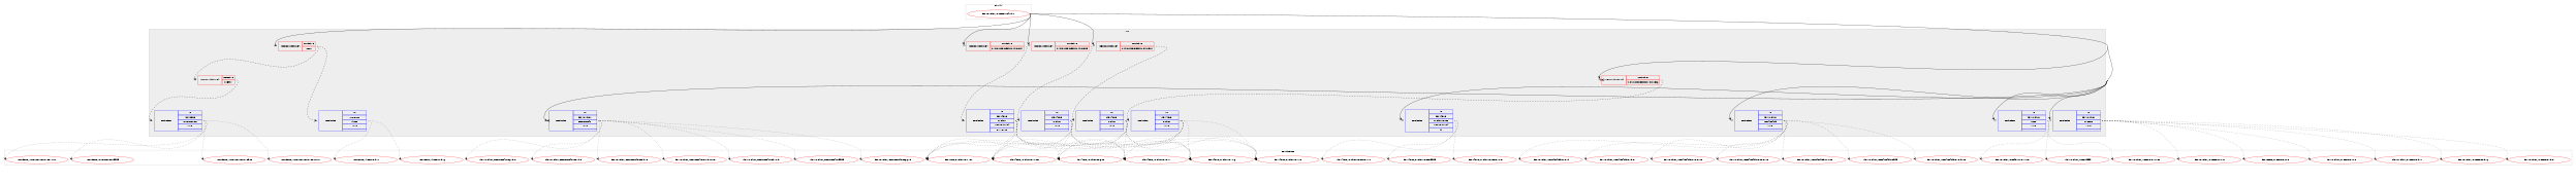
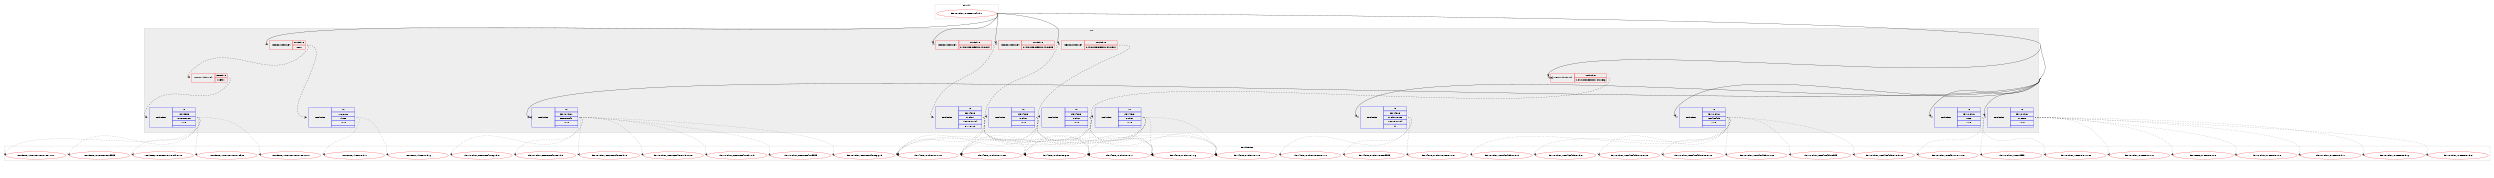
  digraph {
    compound=true
    concentrate=true
    fontname="DejaVu Sans Mono"
    fontsize=10
    newrank=true
    rankdir=TB
    ranksep=1.5
    node [color=red fontname="DejaVu Sans Mono" fontsize=10]
    edge [arrowhead=vee fontname="DejaVu Sans Mono" headport=w style=dotted tailport=e weight=100]
    n1 [label="dev-python/pytest-mpl-0.7" width=4]
    n2 [color=blue label=<<TABLE BORDER="0" CELLBORDER="1" CELLSPACING="0" CELLPADDING="4" WIDTH="220"><TR><TD ROWSPAN="6" CELLPADDING="30">pack_dep</TD></TR><TR><TD WIDTH="110">no</TD></TR><TR><TD>x11-base</TD></TR><TR><TD>xorg-server</TD></TR><TR><TD>none</TD></TR><TR><TD></TD></TR></TABLE>> shape=none]
    n3 [label=<<TABLE BORDER="0" CELLBORDER="1" CELLSPACING="0" CELLPADDING="4"><TR><TD ROWSPAN="3" CELLPADDING="10">use_conditional</TD></TR><TR><TD>negative</TD></TR><TR><TD>prefix</TD></TR></TABLE>> shape=none]
    n4 [color=blue label=<<TABLE BORDER="0" CELLBORDER="1" CELLSPACING="0" CELLPADDING="4" WIDTH="220"><TR><TD ROWSPAN="6" CELLPADDING="30">pack_dep</TD></TR><TR><TD WIDTH="110">no</TD></TR><TR><TD>x11-apps</TD></TR><TR><TD>xhost</TD></TR><TR><TD>none</TD></TR><TR><TD></TD></TR></TABLE>> shape=none]
    n5 [label=<<TABLE BORDER="0" CELLBORDER="1" CELLSPACING="0" CELLPADDING="4"><TR><TD ROWSPAN="3" CELLPADDING="10">use_conditional</TD></TR><TR><TD>positive</TD></TR><TR><TD>test</TD></TR></TABLE>> shape=none]
    n6 [color=blue label=<<TABLE BORDER="0" CELLBORDER="1" CELLSPACING="0" CELLPADDING="4" WIDTH="220"><TR><TD ROWSPAN="6" CELLPADDING="30">pack_dep</TD></TR><TR><TD WIDTH="110">no</TD></TR><TR><TD>dev-python</TD></TR><TR><TD>setuptools</TD></TR><TR><TD>none</TD></TR><TR><TD></TD></TR></TABLE>> shape=none]
    n7 [color=blue label=<<TABLE BORDER="0" CELLBORDER="1" CELLSPACING="0" CELLPADDING="4" WIDTH="220"><TR><TD ROWSPAN="6" CELLPADDING="30">pack_dep</TD></TR><TR><TD WIDTH="110">no</TD></TR><TR><TD>dev-lang</TD></TR><TR><TD>python</TD></TR><TR><TD>greaterequal</TD></TR><TR><TD>2.7.5-r2</TD></TR></TABLE>> shape=none]
    n8 [label=<<TABLE BORDER="0" CELLBORDER="1" CELLSPACING="0" CELLPADDING="4"><TR><TD ROWSPAN="3" CELLPADDING="10">use_conditional</TD></TR><TR><TD>positive</TD></TR><TR><TD>python_targets_python2_7</TD></TR></TABLE>> shape=none]
    n9 [color=blue label=<<TABLE BORDER="0" CELLBORDER="1" CELLSPACING="0" CELLPADDING="4" WIDTH="220"><TR><TD ROWSPAN="6" CELLPADDING="30">pack_dep</TD></TR><TR><TD WIDTH="110">no</TD></TR><TR><TD>dev-lang</TD></TR><TR><TD>python</TD></TR><TR><TD>none</TD></TR><TR><TD></TD></TR></TABLE>> shape=none]
    n10 [label=<<TABLE BORDER="0" CELLBORDER="1" CELLSPACING="0" CELLPADDING="4"><TR><TD ROWSPAN="3" CELLPADDING="10">use_conditional</TD></TR><TR><TD>positive</TD></TR><TR><TD>python_targets_python3_4</TD></TR></TABLE>> shape=none]
    n11 [color=blue label=<<TABLE BORDER="0" CELLBORDER="1" CELLSPACING="0" CELLPADDING="4" WIDTH="220"><TR><TD ROWSPAN="6" CELLPADDING="30">pack_dep</TD></TR><TR><TD WIDTH="110">no</TD></TR><TR><TD>dev-lang</TD></TR><TR><TD>python</TD></TR><TR><TD>none</TD></TR><TR><TD></TD></TR></TABLE>> shape=none]
    n12 [label=<<TABLE BORDER="0" CELLBORDER="1" CELLSPACING="0" CELLPADDING="4"><TR><TD ROWSPAN="3" CELLPADDING="10">use_conditional</TD></TR><TR><TD>positive</TD></TR><TR><TD>python_targets_python3_5</TD></TR></TABLE>> shape=none]
    n13 [color=blue label=<<TABLE BORDER="0" CELLBORDER="1" CELLSPACING="0" CELLPADDING="4" WIDTH="220"><TR><TD ROWSPAN="6" CELLPADDING="30">pack_dep</TD></TR><TR><TD WIDTH="110">no</TD></TR><TR><TD>dev-lang</TD></TR><TR><TD>python</TD></TR><TR><TD>none</TD></TR><TR><TD></TD></TR></TABLE>> shape=none]
    n14 [label=<<TABLE BORDER="0" CELLBORDER="1" CELLSPACING="0" CELLPADDING="4"><TR><TD ROWSPAN="3" CELLPADDING="10">use_conditional</TD></TR><TR><TD>positive</TD></TR><TR><TD>python_targets_python3_6</TD></TR></TABLE>> shape=none]
    n15 [color=blue label=<<TABLE BORDER="0" CELLBORDER="1" CELLSPACING="0" CELLPADDING="4" WIDTH="220"><TR><TD ROWSPAN="6" CELLPADDING="30">pack_dep</TD></TR><TR><TD WIDTH="110">no</TD></TR><TR><TD>dev-lang</TD></TR><TR><TD>python-exec</TD></TR><TR><TD>greaterequal</TD></TR><TR><TD>2</TD></TR></TABLE>> shape=none]
    n16 [color=blue label=<<TABLE BORDER="0" CELLBORDER="1" CELLSPACING="0" CELLPADDING="4" WIDTH="220"><TR><TD ROWSPAN="6" CELLPADDING="30">pack_dep</TD></TR><TR><TD WIDTH="110">no</TD></TR><TR><TD>dev-python</TD></TR><TR><TD>matplotlib</TD></TR><TR><TD>none</TD></TR><TR><TD></TD></TR></TABLE>> shape=none]
    n17 [color=blue label=<<TABLE BORDER="0" CELLBORDER="1" CELLSPACING="0" CELLPADDING="4" WIDTH="220"><TR><TD ROWSPAN="6" CELLPADDING="30">pack_dep</TD></TR><TR><TD WIDTH="110">no</TD></TR><TR><TD>dev-python</TD></TR><TR><TD>nose</TD></TR><TR><TD>none</TD></TR><TR><TD></TD></TR></TABLE>> shape=none]
    n18 [color=blue label=<<TABLE BORDER="0" CELLBORDER="1" CELLSPACING="0" CELLPADDING="4" WIDTH="220"><TR><TD ROWSPAN="6" CELLPADDING="30">pack_dep</TD></TR><TR><TD WIDTH="110">no</TD></TR><TR><TD>dev-python</TD></TR><TR><TD>pytest</TD></TR><TR><TD>none</TD></TR><TR><TD></TD></TR></TABLE>> shape=none]
    n19 [label="x11-base/xorg-server-1.12.4-r7" width=4]
    n20 [label="x11-base/xorg-server-1.15.2-r4" width=4]
    n21 [label="x11-base/xorg-server-1.19.5" width=4]
+   n22 [label="x11-base/xorg-server-1.19.5-r1" width=4]
    n23 [label="x11-base/xorg-server-9999" width=4]
    n24 [label="x11-apps/xhost-1.0.6" width=4]
    n25 [label="x11-apps/xhost-1.0.7" width=4]
    n26 [label="dev-python/setuptools-30.4.0" width=4]
    n27 [label="dev-python/setuptools-34.0.2-r1" width=4]
    n28 [label="dev-python/setuptools-35.0.1" width=4]
    n29 [label="dev-python/setuptools-35.0.2" width=4]
    n30 [label="dev-python/setuptools-36.0.1" width=4]
    n31 [label="dev-python/setuptools-36.6.0" width=4]
    n32 [label="dev-python/setuptools-9999" width=4]
    n33 [label="dev-lang/python-2.7.12" width=4]
-   n34 [label="dev-use/python-2.7.14" width=4]
+   n34 [label="dev-lang/python-2.7.14" width=4]
    n35 [label="dev-lang/python-3.4.5" width=4]
    n36 [label="dev-lang/python-3.4.6" width=4]
    n37 [label="dev-lang/python-3.5.4" width=4]
    n38 [label="dev-lang/python-3.6.3" width=4]
    n39 [label="dev-lang/python-exec-2.4.4" width=4]
    n40 [label="dev-lang/python-exec-2.4.5" width=4]
    n41 [label="dev-lang/python-exec-9999" width=4]
    n42 [label="dev-python/matplotlib-1.4.3" width=4]
    n43 [label="dev-python/matplotlib-1.5.3-r1" width=4]
    n44 [label="dev-python/matplotlib-1.5.3-r2" width=4]
    n45 [label="dev-python/matplotlib-2.0.2" width=4]
    n46 [label="dev-python/matplotlib-2.1.0" width=4]
    n47 [label="dev-python/matplotlib-2.1.0-r1" width=4]
    n48 [label="dev-python/matplotlib-8999" width=4]
    n49 [label="dev-python/prefix-1.3.7-r1" width=4]
    n50 [label="dev-python/nose-1.3.7-r3" width=4]
    n51 [label="dev-python/nose-9999" width=4]
    n52 [label="dev-python/pytest-2.7.2" width=4]
    n53 [label="dev-python/pytest-3.0.3" width=4]
    n54 [label="dev-python/pytest-3.0.6" width=4]
    n55 [label="dev-python/pytest-3.0.7" width=4]
    n56 [label="dev-python/pytest-3.1.2" width=4]
    n57 [label="dev-test/pytest-3.2.2" width=4]
    subgraph cluster_1 {
      color=gray
      label=<<i>ebuild</i>>
      rank=same
      n1
    }
    subgraph cluster_2 {
      color=gray
      label=<<i>dependencies</i>>
      subgraph cluster_3 {
        color=gray
        fillcolor="#eeeeee"
        label=<<i>compile</i>>
        style=filled
        subgraph sub_4 {
          color=gray
          fillcolor="#eeeeee"
          label=<<i>compile</i>>
          style=filled
          n5
          subgraph sub_5 {
            color=gray
            fillcolor="#eeeeee"
            label=<<i>compile</i>>
            style=filled
            n3
            subgraph sub_6 {
              color=gray
              fillcolor="#eeeeee"
              label=<<i>compile</i>>
              style=filled
              n2
            }
          }
          subgraph sub_7 {
            color=gray
            fillcolor="#eeeeee"
            label=<<i>compile</i>>
            style=filled
            n4
          }
        }
        subgraph sub_8 {
          color=gray
          fillcolor="#eeeeee"
          label=<<i>compile</i>>
          style=filled
          n6
        }
      }
      subgraph cluster_9 {
        color=gray
        fillcolor="#eeeeee"
        label=<<i>compile and run</i>>
        style=filled
        subgraph sub_10 {
          color=gray
          fillcolor="#eeeeee"
          label=<<i>compile and run</i>>
          style=filled
          n8
          subgraph sub_11 {
            color=gray
            fillcolor="#eeeeee"
            label=<<i>compile and run</i>>
            style=filled
            n7
          }
        }
        subgraph sub_12 {
          color=gray
          fillcolor="#eeeeee"
          label=<<i>compile and run</i>>
          style=filled
          n10
          subgraph sub_13 {
            color=gray
            fillcolor="#eeeeee"
            label=<<i>compile and run</i>>
            style=filled
            n9
          }
        }
        subgraph sub_14 {
          color=gray
          fillcolor="#eeeeee"
          label=<<i>compile and run</i>>
          style=filled
          n12
          subgraph sub_15 {
            color=gray
            fillcolor="#eeeeee"
            label=<<i>compile and run</i>>
            style=filled
            n11
          }
        }
        subgraph sub_16 {
          color=gray
          fillcolor="#eeeeee"
          label=<<i>compile and run</i>>
          style=filled
          n14
          subgraph sub_17 {
            color=gray
            fillcolor="#eeeeee"
            label=<<i>compile and run</i>>
            style=filled
            n13
          }
        }
        subgraph sub_18 {
          color=gray
          fillcolor="#eeeeee"
          label=<<i>compile and run</i>>
          style=filled
          n15
        }
        subgraph sub_19 {
          color=gray
          fillcolor="#eeeeee"
          label=<<i>compile and run</i>>
          style=filled
          n16
        }
        subgraph sub_20 {
          color=gray
          fillcolor="#eeeeee"
          label=<<i>compile and run</i>>
          style=filled
          n17
        }
        subgraph sub_21 {
          color=gray
          fillcolor="#eeeeee"
          label=<<i>compile and run</i>>
          style=filled
          n18
        }
      }
      subgraph cluster_22 {
        color=gray
        fillcolor="#eeeeee"
        label=<<i>run</i>>
        style=filled
      }
    }
    subgraph cluster_23 {
      color=gray
      label=<<i>candidates</i>>
      rank=same
      subgraph sub_24 {
        color=black
        label=<<i>candidates</i>>
        nodesep=1
        rank=same
        n19
        n20
        n21
+       n22
        n23
      }
      subgraph sub_25 {
        color=black
        label=<<i>candidates</i>>
        nodesep=1
        rank=same
        n24
        n25
      }
      subgraph sub_26 {
        color=black
        label=<<i>candidates</i>>
        nodesep=1
        rank=same
        n26
        n27
        n28
        n29
        n30
        n31
        n32
      }
      subgraph sub_27 {
        color=black
        label=<<i>candidates</i>>
        nodesep=1
        rank=same
        n33
        n34
        n35
        n36
        n37
        n38
      }
      subgraph sub_28 {
        color=black
        label=<<i>candidates</i>>
        nodesep=1
        rank=same
        n33
        n34
        n35
        n36
        n37
        n38
      }
      subgraph sub_29 {
        color=black
        label=<<i>candidates</i>>
        nodesep=1
        rank=same
        n33
        n34
        n35
        n36
        n37
        n38
      }
      subgraph sub_30 {
        color=black
        label=<<i>candidates</i>>
        nodesep=1
        rank=same
        n33
        n34
        n35
        n36
        n37
        n38
      }
      subgraph sub_31 {
        color=black
        label=<<i>candidates</i>>
        nodesep=1
        rank=same
        n39
        n40
        n41
      }
      subgraph sub_32 {
        color=black
        label=<<i>candidates</i>>
        nodesep=1
        rank=same
        n42
        n43
        n44
        n45
        n46
        n47
        n48
      }
      subgraph sub_33 {
        color=black
        label=<<i>candidates</i>>
        nodesep=1
        rank=same
        n49
        n50
        n51
      }
      subgraph sub_34 {
        color=black
        label=<<i>candidates</i>>
        nodesep=1
        rank=same
        n52
        n53
        n54
        n55
        n56
        n57
      }
    }
    n1 -> n5 [style=solid weight=20]
    n1 -> n6 [style=solid weight=20]
    n1 -> n8 [arrowhead=odotvee style=solid weight=20]
    n1 -> n10 [arrowhead=odotvee style=solid weight=20]
    n1 -> n12 [arrowhead=odotvee style=solid weight=20]
    n1 -> n14 [arrowhead=odotvee style=solid weight=20]
    n1 -> n15 [arrowhead=odotvee style=solid weight=20]
    n1 -> n16 [arrowhead=odotvee style=solid weight=20]
    n1 -> n17 [arrowhead=odotvee style=solid weight=20]
    n1 -> n18 [arrowhead=odotvee style=solid weight=20]
    n2 -> n19
    n2 -> n20
    n2 -> n21
+   n2 -> n22
    n2 -> n23
    n3 -> n2 [style=dashed weight=20]
    n4 -> n24
    n4 -> n25
    n5 -> n3 [style=dashed weight=20]
    n5 -> n4 [style=dashed weight=20]
    n6 -> n26
    n6 -> n27
    n6 -> n28
    n6 -> n29
    n6 -> n30
    n6 -> n31
    n6 -> n32
    n7 -> n33
    n7 -> n34
    n7 -> n35
    n7 -> n36
    n7 -> n37
    n7 -> n38
    n8 -> n7 [style=dashed weight=20]
    n9 -> n33
    n9 -> n34
    n9 -> n35
    n9 -> n36
    n9 -> n37
    n9 -> n38
    n10 -> n9 [style=dashed weight=20]
    n11 -> n33
    n11 -> n34
    n11 -> n35
    n11 -> n36
    n11 -> n37
    n11 -> n38
    n12 -> n11 [style=dashed weight=20]
    n13 -> n33
    n13 -> n34
    n13 -> n35
    n13 -> n36
    n13 -> n37
    n13 -> n38
    n14 -> n13 [style=dashed weight=20]
    n15 -> n39
    n15 -> n40
    n15 -> n41
    n16 -> n42
    n16 -> n43
    n16 -> n44
    n16 -> n45
    n16 -> n46
    n16 -> n47
    n16 -> n48
    n17 -> n49
    n17 -> n50
    n17 -> n51
    n18 -> n52
    n18 -> n53
    n18 -> n54
    n18 -> n55
    n18 -> n56
    n18 -> n57
  }
